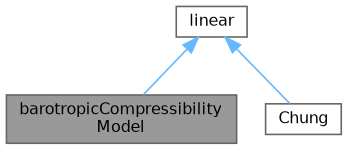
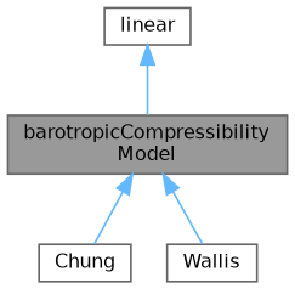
  digraph {
    node [color=gray40 fillcolor=white fontname=Helvetica fontsize=10 shape=box style=filled]
    edge [color=steelblue1 dir=back fontname=Helvetica fontsize=10 labelfontname=Helvetica labelfontsize=10 style=solid]
    n1 [fillcolor=grey60 fontcolor=black height=0.2 label="barotropicCompressibility\lModel" width=0.4]
    n2 [height=0.2 label=Chung width=0.4]
+   n3 [height=0.2 label=Wallis width=0.4]
    n4 [height=0.2 label=linear width=0.4]
-   n4 -> n2
+   n1 -> n2
+   n1 -> n3
    n4 -> n1
  }
